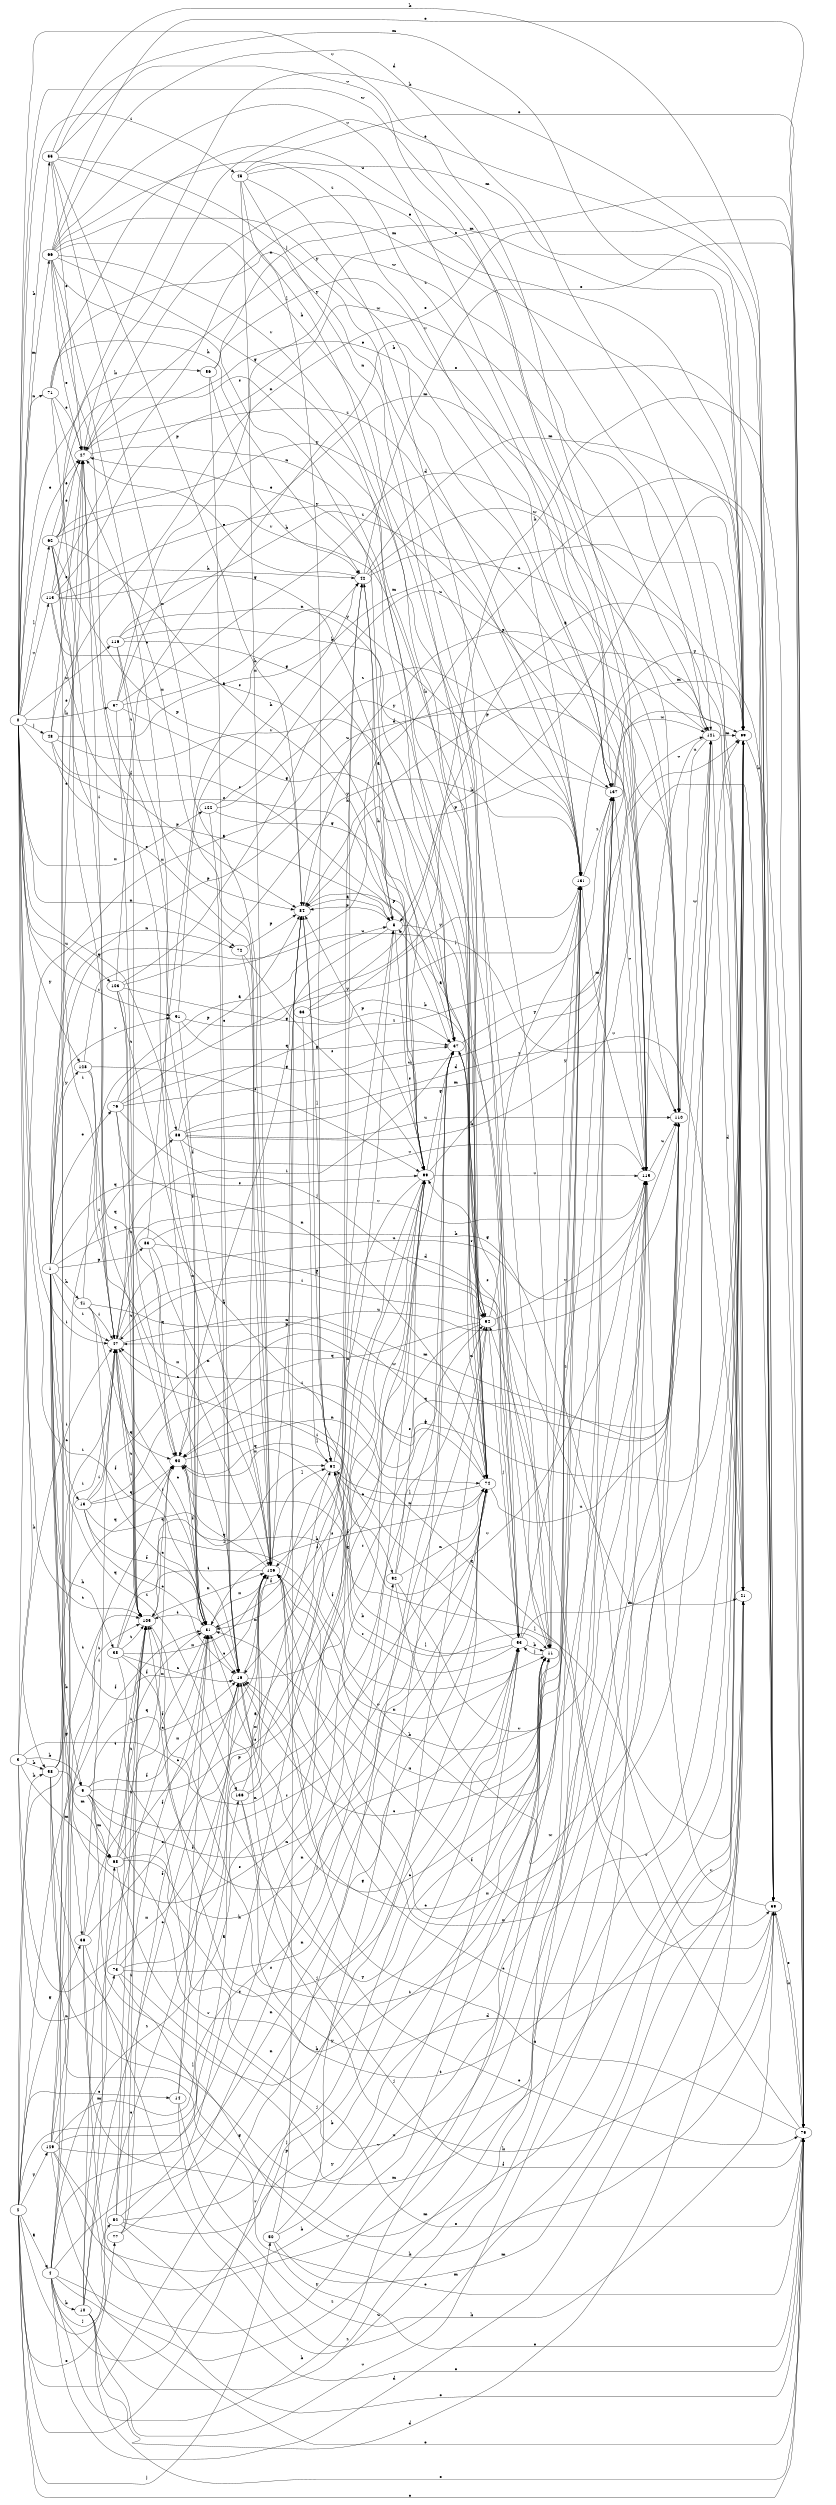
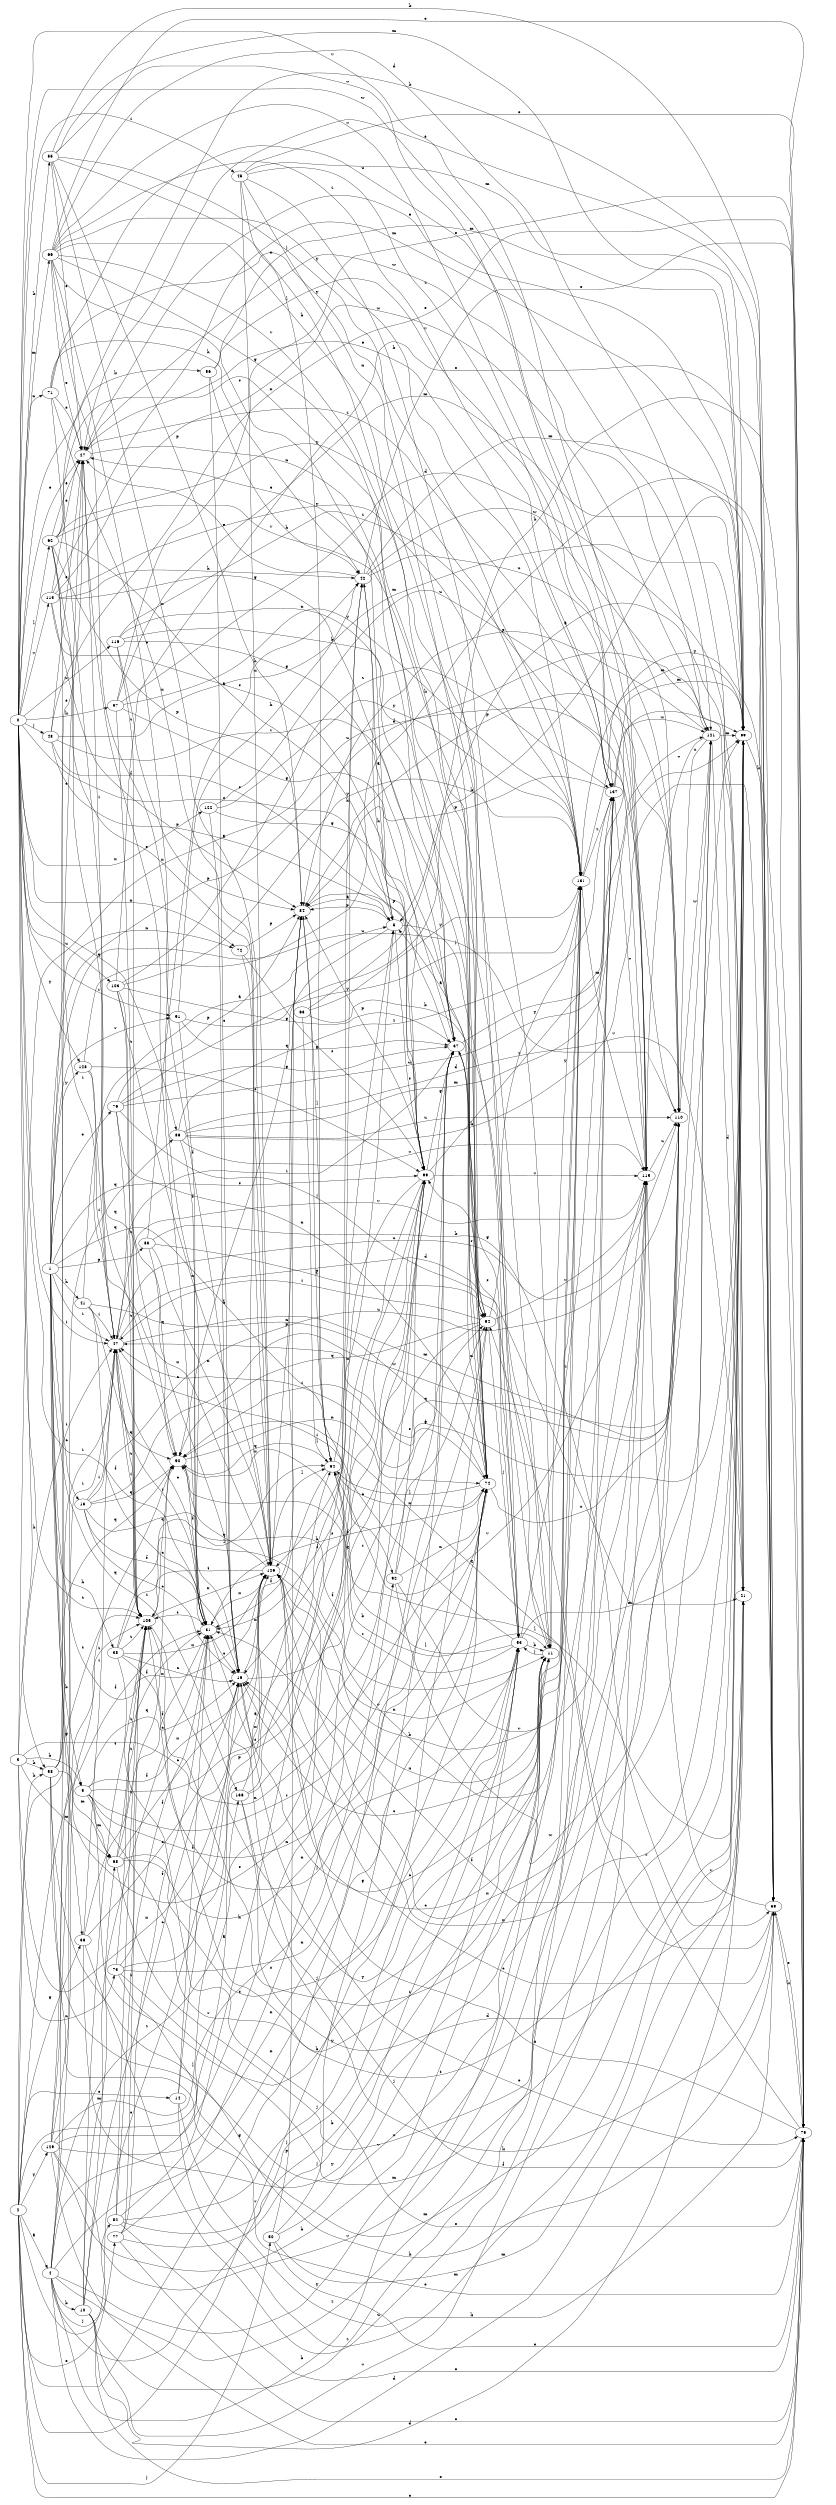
  strict digraph {
    rankdir=LR
    0
    27
    31
    45
    47
    48
    55
    56
    57
    58
    62
    66
    71
    72
    86
    91
    99
    105
    n19 [label=103]
    113
    115
    116
    121
    122
    128
    74
    137
    126
    16
    79
    11
    69
    64
    21
    110
    94
    5
    53
    84
    59
    42
    37
    131
    90
    1
    9
    13
    36
    38
    41
    68
    76
    83
    92
    136
    63
    2
    4
    14
    50
    77
    129
    10
    52
    3
    73
    0 -> 27 [label=e]
    0 -> 31 [label=f]
    0 -> 45 [label=i]
    0 -> 47 [label=i]
    0 -> 48 [label=j]
    0 -> 55 [label=k]
    0 -> 56 [label=k]
    0 -> 57 [label=k]
    0 -> 58 [label=k]
    0 -> 62 [label=l]
    0 -> 66 [label=m]
    0 -> 71 [label=n]
    0 -> 72 [label=n]
    0 -> 86 [label=q]
    0 -> 91 [label=r]
    0 -> 99 [label=s]
    0 -> 105 [label=t]
    0 -> n19 [label=u]
    0 -> 113 [label=v]
    0 -> 115 [label=v]
    0 -> 116 [label=w]
    0 -> 121 [label=w]
    0 -> 122 [label=x]
    0 -> 128 [label=y]
    27 -> 47 [label=i]
    27 -> 121 [label=w]
    27 -> 74 [label=n]
    27 -> 137 [label=z]
    31 -> 27 [label=e]
    31 -> 47 [label=i]
    31 -> 105 [label=t]
    31 -> 126 [label=x]
    31 -> 16 [label=c]
    45 -> 74 [label=n]
    45 -> 137 [label=z]
    45 -> 126 [label=x]
    45 -> 79 [label=o]
    45 -> 11 [label=b]
    45 -> 69 [label=m]
    45 -> 64 [label=l]
    47 -> 105 [label=t]
    47 -> 115 [label=v]
    47 -> 16 [label=c]
    47 -> 69 [label=m]
    47 -> 21 [label=d]
    47 -> 110 [label=u]
    48 -> 27 [label=e]
    48 -> 99 [label=s]
    48 -> 79 [label=o]
    48 -> 69 [label=m]
    48 -> 94 [label=r]
    48 -> 5 [label=a]
    55 -> 27 [label=e]
    55 -> 115 [label=v]
    55 -> 74 [label=n]
    55 -> 126 [label=x]
    55 -> 69 [label=m]
    55 -> 53 [label=j]
    55 -> 84 [label=p]
    55 -> 59 [label=k]
    56 -> 115 [label=v]
    56 -> 16 [label=c]
    56 -> 69 [label=m]
    56 -> 42 [label=h]
    57 -> 105 [label=t]
    57 -> 79 [label=o]
    57 -> 69 [label=m]
    57 -> 21 [label=d]
    57 -> 37 [label=g]
    57 -> 131 [label=y]
    58 -> 27 [label=e]
    58 -> 47 [label=i]
    58 -> 99 [label=s]
    58 -> 79 [label=o]
    58 -> 69 [label=m]
    58 -> 59 [label=k]
    58 -> 90 [label=q]
    62 -> 27 [label=e]
    62 -> 47 [label=i]
    62 -> 74 [label=n]
    62 -> 126 [label=x]
    62 -> 94 [label=r]
    62 -> 5 [label=a]
    62 -> 84 [label=p]
    62 -> 59 [label=k]
    62 -> 131 [label=y]
    62 -> 90 [label=q]
    66 -> 27 [label=e]
    66 -> 31 [label=f]
    66 -> 99 [label=s]
    66 -> 115 [label=v]
    66 -> 137 [label=z]
    66 -> 16 [label=c]
    66 -> 79 [label=o]
    66 -> 11 [label=b]
    66 -> 21 [label=d]
    66 -> 94 [label=r]
    66 -> 37 [label=g]
    66 -> 131 [label=y]
    71 -> 27 [label=e]
    71 -> 126 [label=x]
    71 -> 110 [label=u]
    71 -> 42 [label=h]
    71 -> 131 [label=y]
    71 -> 90 [label=q]
    72 -> 99 [label=s]
    72 -> 126 [label=x]
    72 -> 84 [label=p]
    86 -> 31 [label=f]
    86 -> 115 [label=v]
    86 -> 137 [label=z]
    86 -> 69 [label=m]
    86 -> 21 [label=d]
    86 -> 110 [label=u]
    86 -> 59 [label=k]
    91 -> 31 [label=f]
    91 -> 59 [label=k]
    91 -> 42 [label=h]
    91 -> 37 [label=g]
    99 -> 31 [label=f]
    99 -> 115 [label=v]
    99 -> 137 [label=z]
    99 -> 126 [label=x]
    99 -> 84 [label=p]
    99 -> 37 [label=g]
    105 -> 47 [label=i]
    105 -> 126 [label=x]
    105 -> 131 [label=y]
    105 -> 90 [label=q]
    n19 -> 105 [label=t]
    n19 -> 137 [label=z]
    n19 -> 126 [label=x]
    n19 -> 16 [label=c]
    n19 -> 79 [label=o]
    n19 -> 37 [label=g]
    n19 -> 131 [label=y]
    113 -> 27 [label=e]
    113 -> 99 [label=s]
    113 -> 121 [label=w]
    113 -> 69 [label=m]
    113 -> 84 [label=p]
    113 -> 42 [label=h]
    113 -> 37 [label=g]
    113 -> 131 [label=y]
    115 -> 27 [label=e]
    115 -> 110 [label=u]
    116 -> 105 [label=t]
    116 -> 74 [label=n]
    116 -> 137 [label=z]
    116 -> 11 [label=b]
    116 -> 84 [label=p]
    116 -> 37 [label=g]
    121 -> 115 [label=v]
    121 -> 126 [label=x]
    121 -> 69 [label=m]
    121 -> 21 [label=d]
    121 -> 110 [label=u]
    121 -> 84 [label=p]
    122 -> 16 [label=c]
    122 -> 110 [label=u]
    122 -> 37 [label=g]
    122 -> 131 [label=y]
    128 -> 47 [label=i]
    128 -> 99 [label=s]
    128 -> 126 [label=x]
    128 -> 59 [label=k]
    74 -> 31 [label=f]
    74 -> 47 [label=i]
    74 -> 64 [label=l]
    74 -> 110 [label=u]
    74 -> 84 [label=p]
    137 -> 115 [label=v]
    137 -> 121 [label=w]
    137 -> 16 [label=c]
    137 -> 69 [label=m]
    137 -> 84 [label=p]
    126 -> 105 [label=t]
    126 -> 11 [label=b]
    126 -> 64 [label=l]
    126 -> 84 [label=p]
    126 -> 90 [label=q]
    16 -> 126 [label=x]
    16 -> 79 [label=o]
    16 -> 94 [label=r]
    79 -> 31 [label=f]
    79 -> 126 [label=x]
    79 -> 94 [label=r]
    79 -> 59 [label=k]
    79 -> 131 [label=y]
    11 -> 99 [label=s]
    11 -> 126 [label=x]
    11 -> 16 [label=c]
    11 -> 53 [label=j]
    11 -> 131 [label=y]
    69 -> 27 [label=e]
    69 -> 47 [label=i]
    69 -> 105 [label=t]
    69 -> 126 [label=x]
    69 -> 59 [label=k]
    64 -> 31 [label=f]
    64 -> 115 [label=v]
    64 -> 74 [label=n]
    64 -> 84 [label=p]
    64 -> 42 [label=h]
    64 -> 90 [label=q]
    21 -> 31 [label=f]
    21 -> 64 [label=l]
    21 -> 5 [label=a]
    110 -> 105 [label=t]
    110 -> 121 [label=w]
    110 -> 84 [label=p]
    110 -> 90 [label=q]
    94 -> 47 [label=i]
    94 -> 115 [label=v]
    94 -> 16 [label=c]
    94 -> 5 [label=a]
    94 -> 53 [label=j]
    94 -> 131 [label=y]
    94 -> 90 [label=q]
    5 -> 99 [label=s]
    5 -> 53 [label=j]
    5 -> 84 [label=p]
    5 -> 42 [label=h]
    5 -> 90 [label=q]
    53 -> 47 [label=i]
    53 -> 137 [label=z]
    53 -> 126 [label=x]
    53 -> 11 [label=b]
    53 -> 69 [label=m]
    53 -> 64 [label=l]
    53 -> 37 [label=g]
    53 -> 90 [label=q]
    84 -> 64 [label=l]
    84 -> 5 [label=a]
    59 -> 27 [label=e]
    59 -> 115 [label=v]
    59 -> 16 [label=c]
    59 -> 79 [label=o]
    59 -> 90 [label=q]
    42 -> 27 [label=e]
    42 -> 121 [label=w]
    42 -> 79 [label=o]
    42 -> 69 [label=m]
    42 -> 110 [label=u]
    42 -> 5 [label=a]
    37 -> 27 [label=e]
    37 -> 31 [label=f]
    37 -> 47 [label=i]
    37 -> 74 [label=n]
    37 -> 69 [label=m]
    37 -> 94 [label=r]
    131 -> 115 [label=v]
    131 -> 137 [label=z]
    131 -> 16 [label=c]
+   131 -> 69 [label=m]
    90 -> 31 [label=f]
    90 -> 74 [label=n]
    90 -> 11 [label=b]
    1 -> 47 [label=i]
    1 -> 72 [label=n]
    1 -> 91 [label=r]
    1 -> 99 [label=s]
    1 -> 128 [label=y]
    1 -> 126 [label=x]
    1 -> 21 [label=d]
    1 -> 110 [label=u]
    1 -> 9 [label=b]
    1 -> 13 [label=c]
    1 -> 36 [label=g]
    1 -> 38 [label=h]
    1 -> 41 [label=h]
    1 -> 68 [label=m]
    1 -> 76 [label=o]
    1 -> 83 [label=p]
    1 -> 92 [label=r]
    1 -> 136 [label=z]
    9 -> 99 [label=s]
    9 -> 74 [label=n]
    9 -> 126 [label=x]
    9 -> 16 [label=c]
    9 -> 11 [label=b]
    9 -> 94 [label=r]
    9 -> 131 [label=y]
    9 -> 68 [label=m]
    13 -> 31 [label=f]
    13 -> 47 [label=i]
    13 -> 121 [label=w]
    13 -> 16 [label=c]
    13 -> 11 [label=b]
    13 -> 110 [label=u]
    13 -> 90 [label=q]
    36 -> 31 [label=f]
    36 -> 47 [label=i]
    36 -> 16 [label=c]
-   36 -> 79 [label=o]
+   77 -> 79 [label=o]
    36 -> 110 [label=u]
    36 -> 131 [label=y]
    38 -> 105 [label=t]
    38 -> 115 [label=v]
    38 -> 126 [label=x]
    38 -> 16 [label=c]
    38 -> 79 [label=o]
    38 -> 64 [label=l]
    38 -> 53 [label=j]
    41 -> 47 [label=i]
    41 -> 74 [label=n]
    41 -> 16 [label=c]
    41 -> 5 [label=a]
    41 -> 90 [label=q]
    68 -> 31 [label=f]
    68 -> 105 [label=t]
    68 -> 74 [label=n]
    68 -> 16 [label=c]
    68 -> 110 [label=u]
    68 -> 53 [label=j]
    76 -> 105 [label=t]
    76 -> 121 [label=w]
    76 -> 74 [label=n]
    76 -> 53 [label=j]
    76 -> 84 [label=p]
    76 -> 37 [label=g]
    76 -> 131 [label=y]
    83 -> 126 [label=x]
    83 -> 94 [label=r]
    83 -> 59 [label=k]
    83 -> 42 [label=h]
    83 -> 90 [label=q]
    92 -> 99 [label=s]
    92 -> 115 [label=v]
    92 -> 121 [label=w]
    92 -> 74 [label=n]
    92 -> 37 [label=g]
    136 -> 99 [label=s]
    136 -> 126 [label=x]
    136 -> 21 [label=d]
    136 -> 94 [label=r]
    136 -> 59 [label=k]
    63 -> 11 [label=b]
    63 -> 64 [label=l]
    63 -> 59 [label=k]
    63 -> 131 [label=y]
    2 -> 31 [label=f]
    2 -> 58 [label=k]
    2 -> 105 [label=t]
    2 -> 16 [label=c]
    2 -> 79 [label=o]
    2 -> 94 [label=r]
    2 -> 37 [label=g]
    2 -> 36 [label=g]
    2 -> 92 [label=r]
    2 -> 4 [label=a]
    2 -> 14 [label=c]
    2 -> 50 [label=j]
    2 -> 77 [label=o]
    2 -> 129 [label=y]
    4 -> 47 [label=i]
    4 -> 86 [label=q]
    4 -> 74 [label=n]
    4 -> 137 [label=z]
    4 -> 11 [label=b]
    4 -> 21 [label=d]
    4 -> 5 [label=a]
    4 -> 53 [label=j]
    4 -> 131 [label=y]
    4 -> 136 [label=z]
    4 -> 10 [label=b]
    4 -> 52 [label=j]
    14 -> 31 [label=f]
    14 -> 69 [label=m]
    14 -> 84 [label=p]
    14 -> 59 [label=k]
    50 -> 79 [label=o]
    50 -> 69 [label=m]
    50 -> 53 [label=j]
    50 -> 84 [label=p]
    50 -> 37 [label=g]
    77 -> 31 [label=f]
    77 -> 99 [label=s]
    77 -> 105 [label=t]
+   77 -> 53 [label=j]
    129 -> 27 [label=e]
    129 -> 99 [label=s]
    129 -> 105 [label=t]
    129 -> 115 [label=v]
    129 -> 74 [label=n]
    129 -> 79 [label=o]
    129 -> 11 [label=b]
    129 -> 64 [label=l]
    129 -> 90 [label=q]
    10 -> 31 [label=f]
    10 -> 105 [label=t]
    10 -> 115 [label=v]
    10 -> 137 [label=z]
    10 -> 16 [label=c]
    10 -> 79 [label=o]
    10 -> 21 [label=d]
    10 -> 68 [label=m]
    52 -> 105 [label=t]
    52 -> 79 [label=o]
    52 -> 11 [label=b]
    52 -> 53 [label=j]
    52 -> 42 [label=h]
    52 -> 90 [label=q]
    3 -> 47 [label=i]
    3 -> 58 [label=k]
    3 -> 74 [label=n]
    3 -> 126 [label=x]
    3 -> 110 [label=u]
    3 -> 9 [label=b]
    3 -> 68 [label=m]
    3 -> 73 [label=n]
    73 -> 31 [label=f]
    73 -> 105 [label=t]
    73 -> 115 [label=v]
    73 -> 74 [label=n]
    73 -> 69 [label=m]
    73 -> 5 [label=a]
  }
